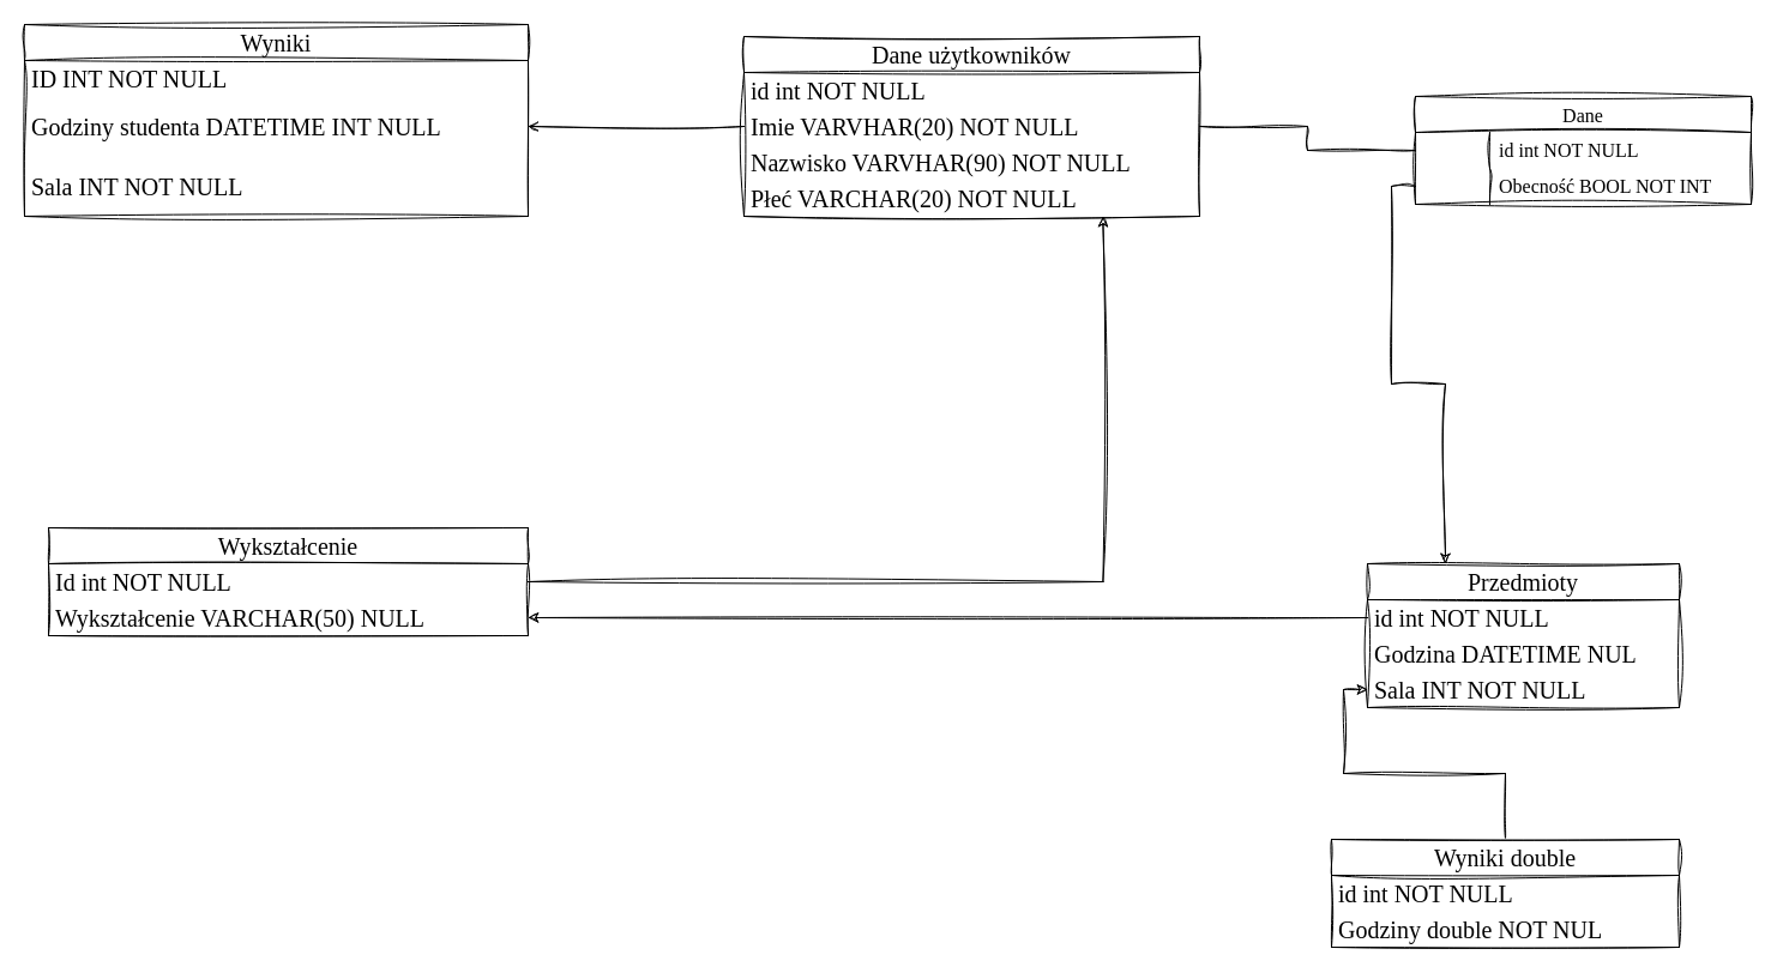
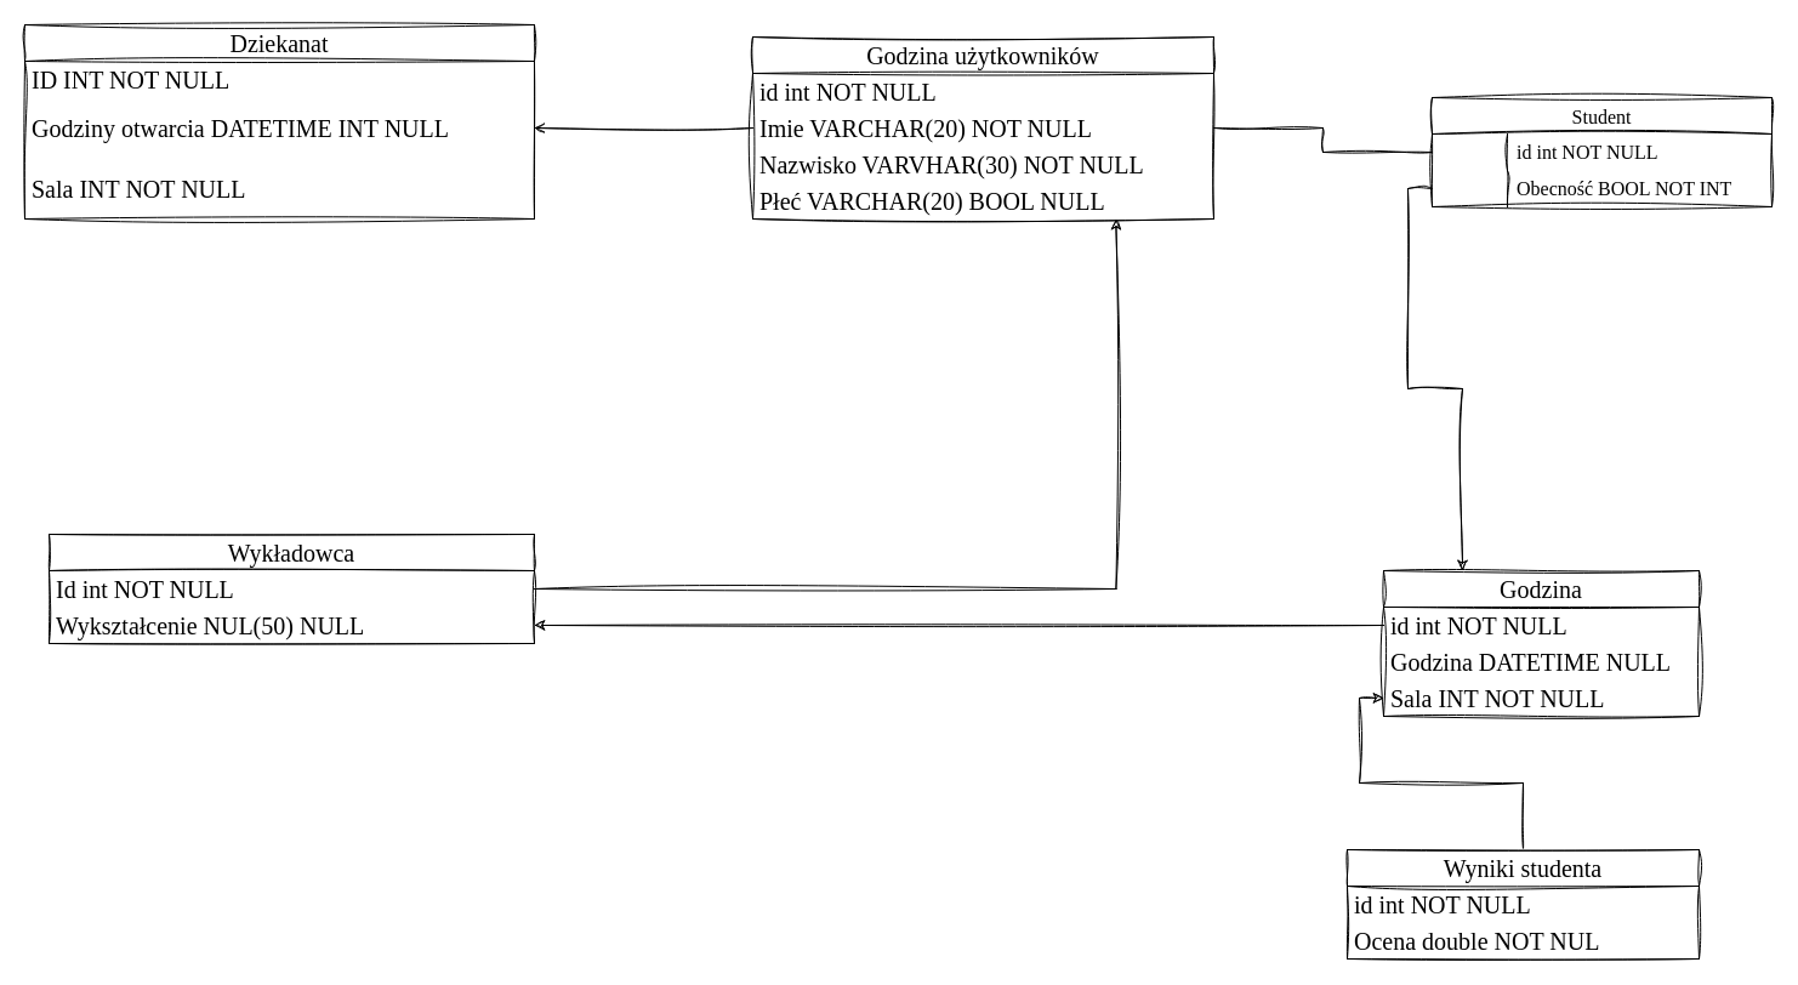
  <mxCell id="0" />
  <mxCell id="1" parent="0" />
- <mxCell id="2" value="Wyniki" style="swimlane;fontStyle=0;childLayout=stackLayout;horizontal=1;startSize=30;horizontalStack=0;resizeParent=1;resizeParentMax=0;resizeLast=0;collapsible=1;marginBottom=0;whiteSpace=wrap;html=1;sketch=1;hachureGap=4;jiggle=2;curveFitting=1;fontFamily=Architects Daughter;fontSource=https%3A%2F%2Ffonts.googleapis.com%2Fcss%3Ffamily%3DArchitects%2BDaughter;fontSize=20;" vertex="1" parent="1"><mxGeometry x="20" y="20" width="420" height="160" as="geometry" /></mxCell>
+ <mxCell id="2" value="Dziekanat" style="swimlane;fontStyle=0;childLayout=stackLayout;horizontal=1;startSize=30;horizontalStack=0;resizeParent=1;resizeParentMax=0;resizeLast=0;collapsible=1;marginBottom=0;whiteSpace=wrap;html=1;sketch=1;hachureGap=4;jiggle=2;curveFitting=1;fontFamily=Architects Daughter;fontSource=https%3A%2F%2Ffonts.googleapis.com%2Fcss%3Ffamily%3DArchitects%2BDaughter;fontSize=20;" vertex="1" parent="1"><mxGeometry x="20" y="20" width="420" height="160" as="geometry" /></mxCell>
  <mxCell id="3" value="ID INT NOT NULL" style="text;strokeColor=none;fillColor=none;align=left;verticalAlign=middle;spacingLeft=4;spacingRight=4;overflow=hidden;points=[[0,0.5],[1,0.5]];portConstraint=eastwest;rotatable=0;whiteSpace=wrap;html=1;fontSize=20;fontFamily=Architects Daughter;" vertex="1" parent="2"><mxGeometry y="30" width="420" height="30" as="geometry" /></mxCell>
- <mxCell id="4" value="Godziny studenta DATETIME INT NULL" style="text;strokeColor=none;fillColor=none;align=left;verticalAlign=middle;spacingLeft=4;spacingRight=4;overflow=hidden;points=[[0,0.5],[1,0.5]];portConstraint=eastwest;rotatable=0;whiteSpace=wrap;html=1;fontSize=20;fontFamily=Architects Daughter;" vertex="1" parent="2"><mxGeometry y="60" width="420" height="50" as="geometry" /></mxCell>
+ <mxCell id="4" value="Godziny otwarcia DATETIME INT NULL" style="text;strokeColor=none;fillColor=none;align=left;verticalAlign=middle;spacingLeft=4;spacingRight=4;overflow=hidden;points=[[0,0.5],[1,0.5]];portConstraint=eastwest;rotatable=0;whiteSpace=wrap;html=1;fontSize=20;fontFamily=Architects Daughter;" vertex="1" parent="2"><mxGeometry y="60" width="420" height="50" as="geometry" /></mxCell>
  <mxCell id="5" value="Sala INT NOT NULL" style="text;strokeColor=none;fillColor=none;align=left;verticalAlign=middle;spacingLeft=4;spacingRight=4;overflow=hidden;points=[[0,0.5],[1,0.5]];portConstraint=eastwest;rotatable=0;whiteSpace=wrap;html=1;fontSize=20;fontFamily=Architects Daughter;" vertex="1" parent="2"><mxGeometry y="110" width="420" height="50" as="geometry" /></mxCell>
  <mxCell id="6" style="edgeStyle=orthogonalEdgeStyle;rounded=0;sketch=1;hachureGap=4;jiggle=2;curveFitting=1;orthogonalLoop=1;jettySize=auto;html=1;exitX=0;exitY=0.5;exitDx=0;exitDy=0;fontFamily=Architects Daughter;fontSource=https%3A%2F%2Ffonts.googleapis.com%2Fcss%3Ffamily%3DArchitects%2BDaughter;fontSize=16;endArrow=none;" edge="1" parent="1" source="7" target="27"><mxGeometry relative="1" as="geometry" /></mxCell>
- <mxCell id="7" value="Dane" style="shape=table;startSize=30;container=1;collapsible=0;childLayout=tableLayout;fixedRows=1;rowLines=0;fontStyle=0;strokeColor=default;fontSize=16;sketch=1;hachureGap=4;jiggle=2;curveFitting=1;fontFamily=Architects Daughter;fontSource=https%3A%2F%2Ffonts.googleapis.com%2Fcss%3Ffamily%3DArchitects%2BDaughter;" vertex="1" parent="1"><mxGeometry x="1180" y="80" width="280" height="90" as="geometry" /></mxCell>
+ <mxCell id="7" value="Student" style="shape=table;startSize=30;container=1;collapsible=0;childLayout=tableLayout;fixedRows=1;rowLines=0;fontStyle=0;strokeColor=default;fontSize=16;sketch=1;hachureGap=4;jiggle=2;curveFitting=1;fontFamily=Architects Daughter;fontSource=https%3A%2F%2Ffonts.googleapis.com%2Fcss%3Ffamily%3DArchitects%2BDaughter;" vertex="1" parent="1"><mxGeometry x="1180" y="80" width="280" height="90" as="geometry" /></mxCell>
  <mxCell id="8" value="" style="shape=tableRow;horizontal=0;startSize=0;swimlaneHead=0;swimlaneBody=0;top=0;left=0;bottom=0;right=0;collapsible=0;dropTarget=0;fillColor=none;points=[[0,0.5],[1,0.5]];portConstraint=eastwest;strokeColor=inherit;fontSize=16;sketch=1;hachureGap=4;jiggle=2;curveFitting=1;fontFamily=Architects Daughter;fontSource=https%3A%2F%2Ffonts.googleapis.com%2Fcss%3Ffamily%3DArchitects%2BDaughter;" vertex="1" parent="7"><mxGeometry y="30" width="280" height="30" as="geometry" /></mxCell>
  <mxCell id="9" value="" style="shape=partialRectangle;html=1;whiteSpace=wrap;connectable=0;fillColor=none;top=0;left=0;bottom=0;right=0;overflow=hidden;pointerEvents=1;strokeColor=inherit;fontSize=16;sketch=1;hachureGap=4;jiggle=2;curveFitting=1;fontFamily=Architects Daughter;fontSource=https%3A%2F%2Ffonts.googleapis.com%2Fcss%3Ffamily%3DArchitects%2BDaughter;" vertex="1" parent="8"><mxGeometry width="62" height="30" as="geometry"><mxRectangle width="62" height="30" as="alternateBounds" /></mxGeometry></mxCell>
  <mxCell id="10" value="id int NOT NULL" style="shape=partialRectangle;html=1;whiteSpace=wrap;connectable=0;fillColor=none;top=0;left=0;bottom=0;right=0;align=left;spacingLeft=6;overflow=hidden;strokeColor=inherit;fontSize=16;sketch=1;hachureGap=4;jiggle=2;curveFitting=1;fontFamily=Architects Daughter;fontSource=https%3A%2F%2Ffonts.googleapis.com%2Fcss%3Ffamily%3DArchitects%2BDaughter;" vertex="1" parent="8"><mxGeometry x="62" width="218" height="30" as="geometry"><mxRectangle width="218" height="30" as="alternateBounds" /></mxGeometry></mxCell>
  <mxCell id="11" style="shape=tableRow;horizontal=0;startSize=0;swimlaneHead=0;swimlaneBody=0;top=0;left=0;bottom=0;right=0;collapsible=0;dropTarget=0;fillColor=none;points=[[0,0.5],[1,0.5]];portConstraint=eastwest;strokeColor=inherit;fontSize=16;sketch=1;hachureGap=4;jiggle=2;curveFitting=1;fontFamily=Architects Daughter;fontSource=https%3A%2F%2Ffonts.googleapis.com%2Fcss%3Ffamily%3DArchitects%2BDaughter;" vertex="1" parent="7"><mxGeometry y="60" width="280" height="30" as="geometry" /></mxCell>
  <mxCell id="12" style="shape=partialRectangle;html=1;whiteSpace=wrap;connectable=0;fillColor=none;top=0;left=0;bottom=0;right=0;overflow=hidden;strokeColor=inherit;fontSize=16;sketch=1;hachureGap=4;jiggle=2;curveFitting=1;fontFamily=Architects Daughter;fontSource=https%3A%2F%2Ffonts.googleapis.com%2Fcss%3Ffamily%3DArchitects%2BDaughter;" vertex="1" parent="11"><mxGeometry width="62" height="30" as="geometry"><mxRectangle width="62" height="30" as="alternateBounds" /></mxGeometry></mxCell>
  <mxCell id="13" value="Obecność BOOL NOT INT" style="shape=partialRectangle;html=1;whiteSpace=wrap;connectable=0;fillColor=none;top=0;left=0;bottom=0;right=0;align=left;spacingLeft=6;overflow=hidden;strokeColor=inherit;fontSize=16;sketch=1;hachureGap=4;jiggle=2;curveFitting=1;fontFamily=Architects Daughter;fontSource=https%3A%2F%2Ffonts.googleapis.com%2Fcss%3Ffamily%3DArchitects%2BDaughter;" vertex="1" parent="11"><mxGeometry x="62" width="218" height="30" as="geometry"><mxRectangle width="218" height="30" as="alternateBounds" /></mxGeometry></mxCell>
- <mxCell id="14" value="Wykształcenie" style="swimlane;fontStyle=0;childLayout=stackLayout;horizontal=1;startSize=30;horizontalStack=0;resizeParent=1;resizeParentMax=0;resizeLast=0;collapsible=1;marginBottom=0;whiteSpace=wrap;html=1;sketch=1;hachureGap=4;jiggle=2;curveFitting=1;fontFamily=Architects Daughter;fontSource=https%3A%2F%2Ffonts.googleapis.com%2Fcss%3Ffamily%3DArchitects%2BDaughter;fontSize=20;" vertex="1" parent="1"><mxGeometry x="40" y="440" width="400" height="90" as="geometry" /></mxCell>
+ <mxCell id="14" value="Wykładowca" style="swimlane;fontStyle=0;childLayout=stackLayout;horizontal=1;startSize=30;horizontalStack=0;resizeParent=1;resizeParentMax=0;resizeLast=0;collapsible=1;marginBottom=0;whiteSpace=wrap;html=1;sketch=1;hachureGap=4;jiggle=2;curveFitting=1;fontFamily=Architects Daughter;fontSource=https%3A%2F%2Ffonts.googleapis.com%2Fcss%3Ffamily%3DArchitects%2BDaughter;fontSize=20;" vertex="1" parent="1"><mxGeometry x="40" y="440" width="400" height="90" as="geometry" /></mxCell>
  <mxCell id="15" value="Id int NOT NULL&lt;span style=&quot;white-space: pre;&quot;&gt;&#09;&lt;/span&gt;" style="text;strokeColor=none;fillColor=none;align=left;verticalAlign=middle;spacingLeft=4;spacingRight=4;overflow=hidden;points=[[0,0.5],[1,0.5]];portConstraint=eastwest;rotatable=0;whiteSpace=wrap;html=1;fontSize=20;fontFamily=Architects Daughter;" vertex="1" parent="14"><mxGeometry y="30" width="400" height="30" as="geometry" /></mxCell>
- <mxCell id="16" value="Wykształcenie VARCHAR(50) NULL" style="text;strokeColor=none;fillColor=none;align=left;verticalAlign=middle;spacingLeft=4;spacingRight=4;overflow=hidden;points=[[0,0.5],[1,0.5]];portConstraint=eastwest;rotatable=0;whiteSpace=wrap;html=1;fontSize=20;fontFamily=Architects Daughter;" vertex="1" parent="14"><mxGeometry y="60" width="400" height="30" as="geometry" /></mxCell>
- <mxCell id="17" value="Przedmioty" style="swimlane;fontStyle=0;childLayout=stackLayout;horizontal=1;startSize=30;horizontalStack=0;resizeParent=1;resizeParentMax=0;resizeLast=0;collapsible=1;marginBottom=0;whiteSpace=wrap;html=1;sketch=1;hachureGap=4;jiggle=2;curveFitting=1;fontFamily=Architects Daughter;fontSource=https%3A%2F%2Ffonts.googleapis.com%2Fcss%3Ffamily%3DArchitects%2BDaughter;fontSize=20;" vertex="1" parent="1"><mxGeometry x="1140" y="470" width="260" height="120" as="geometry" /></mxCell>
+ <mxCell id="16" value="Wykształcenie NUL(50) NULL" style="text;strokeColor=none;fillColor=none;align=left;verticalAlign=middle;spacingLeft=4;spacingRight=4;overflow=hidden;points=[[0,0.5],[1,0.5]];portConstraint=eastwest;rotatable=0;whiteSpace=wrap;html=1;fontSize=20;fontFamily=Architects Daughter;" vertex="1" parent="14"><mxGeometry y="60" width="400" height="30" as="geometry" /></mxCell>
+ <mxCell id="17" value="Godzina" style="swimlane;fontStyle=0;childLayout=stackLayout;horizontal=1;startSize=30;horizontalStack=0;resizeParent=1;resizeParentMax=0;resizeLast=0;collapsible=1;marginBottom=0;whiteSpace=wrap;html=1;sketch=1;hachureGap=4;jiggle=2;curveFitting=1;fontFamily=Architects Daughter;fontSource=https%3A%2F%2Ffonts.googleapis.com%2Fcss%3Ffamily%3DArchitects%2BDaughter;fontSize=20;" vertex="1" parent="1"><mxGeometry x="1140" y="470" width="260" height="120" as="geometry" /></mxCell>
  <mxCell id="18" value="id int NOT NULL" style="text;strokeColor=none;fillColor=none;align=left;verticalAlign=middle;spacingLeft=4;spacingRight=4;overflow=hidden;points=[[0,0.5],[1,0.5]];portConstraint=eastwest;rotatable=0;whiteSpace=wrap;html=1;fontSize=20;fontFamily=Architects Daughter;" vertex="1" parent="17"><mxGeometry y="30" width="260" height="30" as="geometry" /></mxCell>
- <mxCell id="19" value="Godzina DATETIME NUL" style="text;strokeColor=none;fillColor=none;align=left;verticalAlign=middle;spacingLeft=4;spacingRight=4;overflow=hidden;points=[[0,0.5],[1,0.5]];portConstraint=eastwest;rotatable=0;whiteSpace=wrap;html=1;fontSize=20;fontFamily=Architects Daughter;" vertex="1" parent="17"><mxGeometry y="60" width="260" height="30" as="geometry" /></mxCell>
+ <mxCell id="19" value="Godzina DATETIME NULL" style="text;strokeColor=none;fillColor=none;align=left;verticalAlign=middle;spacingLeft=4;spacingRight=4;overflow=hidden;points=[[0,0.5],[1,0.5]];portConstraint=eastwest;rotatable=0;whiteSpace=wrap;html=1;fontSize=20;fontFamily=Architects Daughter;" vertex="1" parent="17"><mxGeometry y="60" width="260" height="30" as="geometry" /></mxCell>
  <mxCell id="20" value="Sala INT NOT NULL" style="text;strokeColor=none;fillColor=none;align=left;verticalAlign=middle;spacingLeft=4;spacingRight=4;overflow=hidden;points=[[0,0.5],[1,0.5]];portConstraint=eastwest;rotatable=0;whiteSpace=wrap;html=1;fontSize=20;fontFamily=Architects Daughter;" vertex="1" parent="17"><mxGeometry y="90" width="260" height="30" as="geometry" /></mxCell>
  <mxCell id="21" style="edgeStyle=orthogonalEdgeStyle;rounded=0;sketch=1;hachureGap=4;jiggle=2;curveFitting=1;orthogonalLoop=1;jettySize=auto;html=1;exitX=0.5;exitY=0;exitDx=0;exitDy=0;fontFamily=Architects Daughter;fontSource=https%3A%2F%2Ffonts.googleapis.com%2Fcss%3Ffamily%3DArchitects%2BDaughter;fontSize=16;" edge="1" parent="1" source="22" target="20"><mxGeometry relative="1" as="geometry" /></mxCell>
- <mxCell id="22" value="Wyniki double" style="swimlane;fontStyle=0;childLayout=stackLayout;horizontal=1;startSize=30;horizontalStack=0;resizeParent=1;resizeParentMax=0;resizeLast=0;collapsible=1;marginBottom=0;whiteSpace=wrap;html=1;sketch=1;hachureGap=4;jiggle=2;curveFitting=1;fontFamily=Architects Daughter;fontSource=https%3A%2F%2Ffonts.googleapis.com%2Fcss%3Ffamily%3DArchitects%2BDaughter;fontSize=20;" vertex="1" parent="1"><mxGeometry x="1110" y="700" width="290" height="90" as="geometry" /></mxCell>
+ <mxCell id="22" value="Wyniki studenta" style="swimlane;fontStyle=0;childLayout=stackLayout;horizontal=1;startSize=30;horizontalStack=0;resizeParent=1;resizeParentMax=0;resizeLast=0;collapsible=1;marginBottom=0;whiteSpace=wrap;html=1;sketch=1;hachureGap=4;jiggle=2;curveFitting=1;fontFamily=Architects Daughter;fontSource=https%3A%2F%2Ffonts.googleapis.com%2Fcss%3Ffamily%3DArchitects%2BDaughter;fontSize=20;" vertex="1" parent="1"><mxGeometry x="1110" y="700" width="290" height="90" as="geometry" /></mxCell>
  <mxCell id="23" value="id int NOT NULL" style="text;strokeColor=none;fillColor=none;align=left;verticalAlign=middle;spacingLeft=4;spacingRight=4;overflow=hidden;points=[[0,0.5],[1,0.5]];portConstraint=eastwest;rotatable=0;whiteSpace=wrap;html=1;fontSize=20;fontFamily=Architects Daughter;" vertex="1" parent="22"><mxGeometry y="30" width="290" height="30" as="geometry" /></mxCell>
- <mxCell id="24" value="Godziny double NOT NUL" style="text;strokeColor=none;fillColor=none;align=left;verticalAlign=middle;spacingLeft=4;spacingRight=4;overflow=hidden;points=[[0,0.5],[1,0.5]];portConstraint=eastwest;rotatable=0;whiteSpace=wrap;html=1;fontSize=20;fontFamily=Architects Daughter;" vertex="1" parent="22"><mxGeometry y="60" width="290" height="30" as="geometry" /></mxCell>
- <mxCell id="25" value="Dane użytkowników" style="swimlane;fontStyle=0;childLayout=stackLayout;horizontal=1;startSize=30;horizontalStack=0;resizeParent=1;resizeParentMax=0;resizeLast=0;collapsible=1;marginBottom=0;whiteSpace=wrap;html=1;sketch=1;hachureGap=4;jiggle=2;curveFitting=1;fontFamily=Architects Daughter;fontSource=https%3A%2F%2Ffonts.googleapis.com%2Fcss%3Ffamily%3DArchitects%2BDaughter;fontSize=20;" vertex="1" parent="1"><mxGeometry x="620" y="30" width="380" height="150" as="geometry" /></mxCell>
+ <mxCell id="24" value="Ocena double NOT NUL" style="text;strokeColor=none;fillColor=none;align=left;verticalAlign=middle;spacingLeft=4;spacingRight=4;overflow=hidden;points=[[0,0.5],[1,0.5]];portConstraint=eastwest;rotatable=0;whiteSpace=wrap;html=1;fontSize=20;fontFamily=Architects Daughter;" vertex="1" parent="22"><mxGeometry y="60" width="290" height="30" as="geometry" /></mxCell>
+ <mxCell id="25" value="Godzina użytkowników" style="swimlane;fontStyle=0;childLayout=stackLayout;horizontal=1;startSize=30;horizontalStack=0;resizeParent=1;resizeParentMax=0;resizeLast=0;collapsible=1;marginBottom=0;whiteSpace=wrap;html=1;sketch=1;hachureGap=4;jiggle=2;curveFitting=1;fontFamily=Architects Daughter;fontSource=https%3A%2F%2Ffonts.googleapis.com%2Fcss%3Ffamily%3DArchitects%2BDaughter;fontSize=20;" vertex="1" parent="1"><mxGeometry x="620" y="30" width="380" height="150" as="geometry" /></mxCell>
  <mxCell id="26" value="id int NOT NULL" style="text;strokeColor=none;fillColor=none;align=left;verticalAlign=middle;spacingLeft=4;spacingRight=4;overflow=hidden;points=[[0,0.5],[1,0.5]];portConstraint=eastwest;rotatable=0;whiteSpace=wrap;html=1;fontSize=20;fontFamily=Architects Daughter;" vertex="1" parent="25"><mxGeometry y="30" width="380" height="30" as="geometry" /></mxCell>
- <mxCell id="27" value="Imie VARVHAR(20) NOT NULL" style="text;strokeColor=none;fillColor=none;align=left;verticalAlign=middle;spacingLeft=4;spacingRight=4;overflow=hidden;points=[[0,0.5],[1,0.5]];portConstraint=eastwest;rotatable=0;whiteSpace=wrap;html=1;fontSize=20;fontFamily=Architects Daughter;" vertex="1" parent="25"><mxGeometry y="60" width="380" height="30" as="geometry" /></mxCell>
- <mxCell id="28" value="Nazwisko VARVHAR(90) NOT NULL" style="text;strokeColor=none;fillColor=none;align=left;verticalAlign=middle;spacingLeft=4;spacingRight=4;overflow=hidden;points=[[0,0.5],[1,0.5]];portConstraint=eastwest;rotatable=0;whiteSpace=wrap;html=1;fontSize=20;fontFamily=Architects Daughter;" vertex="1" parent="25"><mxGeometry y="90" width="380" height="30" as="geometry" /></mxCell>
- <mxCell id="29" value="Płeć VARCHAR(20) NOT NULL" style="text;strokeColor=none;fillColor=none;align=left;verticalAlign=middle;spacingLeft=4;spacingRight=4;overflow=hidden;points=[[0,0.5],[1,0.5]];portConstraint=eastwest;rotatable=0;whiteSpace=wrap;html=1;fontSize=20;fontFamily=Architects Daughter;" vertex="1" parent="25"><mxGeometry y="120" width="380" height="30" as="geometry" /></mxCell>
+ <mxCell id="27" value="Imie VARCHAR(20) NOT NULL" style="text;strokeColor=none;fillColor=none;align=left;verticalAlign=middle;spacingLeft=4;spacingRight=4;overflow=hidden;points=[[0,0.5],[1,0.5]];portConstraint=eastwest;rotatable=0;whiteSpace=wrap;html=1;fontSize=20;fontFamily=Architects Daughter;" vertex="1" parent="25"><mxGeometry y="60" width="380" height="30" as="geometry" /></mxCell>
+ <mxCell id="28" value="Nazwisko VARVHAR(30) NOT NULL" style="text;strokeColor=none;fillColor=none;align=left;verticalAlign=middle;spacingLeft=4;spacingRight=4;overflow=hidden;points=[[0,0.5],[1,0.5]];portConstraint=eastwest;rotatable=0;whiteSpace=wrap;html=1;fontSize=20;fontFamily=Architects Daughter;" vertex="1" parent="25"><mxGeometry y="90" width="380" height="30" as="geometry" /></mxCell>
+ <mxCell id="29" value="Płeć VARCHAR(20) BOOL NULL" style="text;strokeColor=none;fillColor=none;align=left;verticalAlign=middle;spacingLeft=4;spacingRight=4;overflow=hidden;points=[[0,0.5],[1,0.5]];portConstraint=eastwest;rotatable=0;whiteSpace=wrap;html=1;fontSize=20;fontFamily=Architects Daughter;" vertex="1" parent="25"><mxGeometry y="120" width="380" height="30" as="geometry" /></mxCell>
  <mxCell id="30" style="edgeStyle=orthogonalEdgeStyle;rounded=0;sketch=1;hachureGap=4;jiggle=2;curveFitting=1;orthogonalLoop=1;jettySize=auto;html=1;exitX=0;exitY=0.5;exitDx=0;exitDy=0;entryX=0.25;entryY=0;entryDx=0;entryDy=0;fontFamily=Architects Daughter;fontSource=https%3A%2F%2Ffonts.googleapis.com%2Fcss%3Ffamily%3DArchitects%2BDaughter;fontSize=16;" edge="1" parent="1" source="11" target="17"><mxGeometry relative="1" as="geometry" /></mxCell>
  <mxCell id="31" style="edgeStyle=orthogonalEdgeStyle;rounded=0;sketch=1;hachureGap=4;jiggle=2;curveFitting=1;orthogonalLoop=1;jettySize=auto;html=1;exitX=0;exitY=0.5;exitDx=0;exitDy=0;entryX=1.008;entryY=0.052;entryDx=0;entryDy=0;entryPerimeter=0;fontFamily=Architects Daughter;fontSource=https%3A%2F%2Ffonts.googleapis.com%2Fcss%3Ffamily%3DArchitects%2BDaughter;fontSize=16;" edge="1" parent="1" target="27"><mxGeometry relative="1" as="geometry" /></mxCell>
  <mxCell id="32" style="edgeStyle=orthogonalEdgeStyle;rounded=0;sketch=1;hachureGap=4;jiggle=2;curveFitting=1;orthogonalLoop=1;jettySize=auto;html=1;exitX=0;exitY=0.5;exitDx=0;exitDy=0;fontFamily=Architects Daughter;fontSource=https%3A%2F%2Ffonts.googleapis.com%2Fcss%3Ffamily%3DArchitects%2BDaughter;fontSize=16;endArrow=open;" edge="1" parent="1" source="27" target="4"><mxGeometry relative="1" as="geometry" /></mxCell>
  <mxCell id="33" style="edgeStyle=orthogonalEdgeStyle;rounded=0;sketch=1;hachureGap=4;jiggle=2;curveFitting=1;orthogonalLoop=1;jettySize=auto;html=1;exitX=1;exitY=0.5;exitDx=0;exitDy=0;entryX=0.837;entryY=1.005;entryDx=0;entryDy=0;entryPerimeter=0;fontFamily=Architects Daughter;fontSource=https%3A%2F%2Ffonts.googleapis.com%2Fcss%3Ffamily%3DArchitects%2BDaughter;fontSize=16;" edge="1" parent="1" target="29"><mxGeometry relative="1" as="geometry" /></mxCell>
  <mxCell id="34" style="edgeStyle=orthogonalEdgeStyle;rounded=0;sketch=1;hachureGap=4;jiggle=2;curveFitting=1;orthogonalLoop=1;jettySize=auto;html=1;exitX=1;exitY=0.5;exitDx=0;exitDy=0;entryX=0.788;entryY=1.005;entryDx=0;entryDy=0;entryPerimeter=0;fontFamily=Architects Daughter;fontSource=https%3A%2F%2Ffonts.googleapis.com%2Fcss%3Ffamily%3DArchitects%2BDaughter;fontSize=16;" edge="1" parent="1" source="15" target="29"><mxGeometry relative="1" as="geometry" /></mxCell>
  <mxCell id="35" style="edgeStyle=orthogonalEdgeStyle;rounded=0;sketch=1;hachureGap=4;jiggle=2;curveFitting=1;orthogonalLoop=1;jettySize=auto;html=1;exitX=0;exitY=0.5;exitDx=0;exitDy=0;fontFamily=Architects Daughter;fontSource=https%3A%2F%2Ffonts.googleapis.com%2Fcss%3Ffamily%3DArchitects%2BDaughter;fontSize=16;" edge="1" parent="1" source="18" target="16"><mxGeometry relative="1" as="geometry" /></mxCell>
